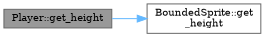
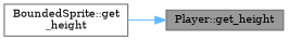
  digraph {
    rankdir=LR
    fontname="DejaVu Serif"
    node [fontname="DejaVu Serif" fontsize=10 shape=box style=filled]
    n1 [color=gray40 fillcolor=grey60 fontcolor=black height=0.2 label="Player::get_height" width=0.4]
    n2 [color=grey40 fillcolor=white height=0.2 label="BoundedSprite::get\l_height" width=0.4]
-   n1 -> n2 [color=steelblue1 fontname="DejaVu Serif" fontsize=10 labelfontname=Helvetica labelfontsize=10 style=solid]
+   n2 -> n1 [color=steelblue1 fontname="DejaVu Serif" fontsize=10 labelfontname=Helvetica labelfontsize=10 style=solid]
  }
